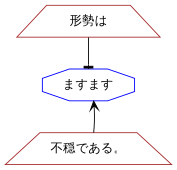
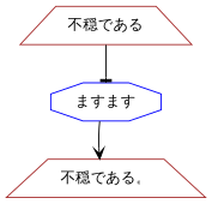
  digraph {
    node [color=brown shape=trapezium]
    edge [style=solid]
-   n1 [label="形勢は"]
+   n1 [label="不穏である"]
    n2 [color=blue label="ますます" shape=octagon]
    n3 [label="不穏である。"]
    n1 -> n2 [arrowhead=tee]
-   n3 -> n2 [arrowhead=vee]
+   n2 -> n3 [arrowhead=vee]
  }
